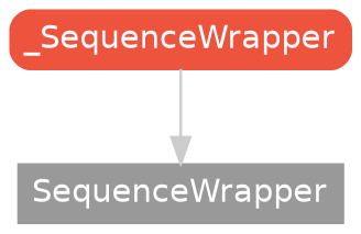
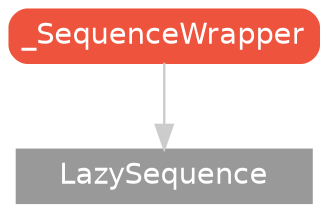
  strict digraph {
    node [fontcolor=white fontname=Helvetica fontsize=12 margin="0.07,0.05" shape=box]
-   LazySequence [color="#999999" fillcolor="#999999" height=0.3 style=filled label=SequenceWrapper]
+   LazySequence [color="#999999" fillcolor="#999999" height=0.3 style=filled]
    _SequenceWrapper [color="#ee543d" fillcolor="#ee543d" height=0.3 style="filled,rounded"]
    subgraph sub_1 {
      rank=max
      LazySequence
    }
    _SequenceWrapper -> LazySequence [color="#cccccc"]
  }
